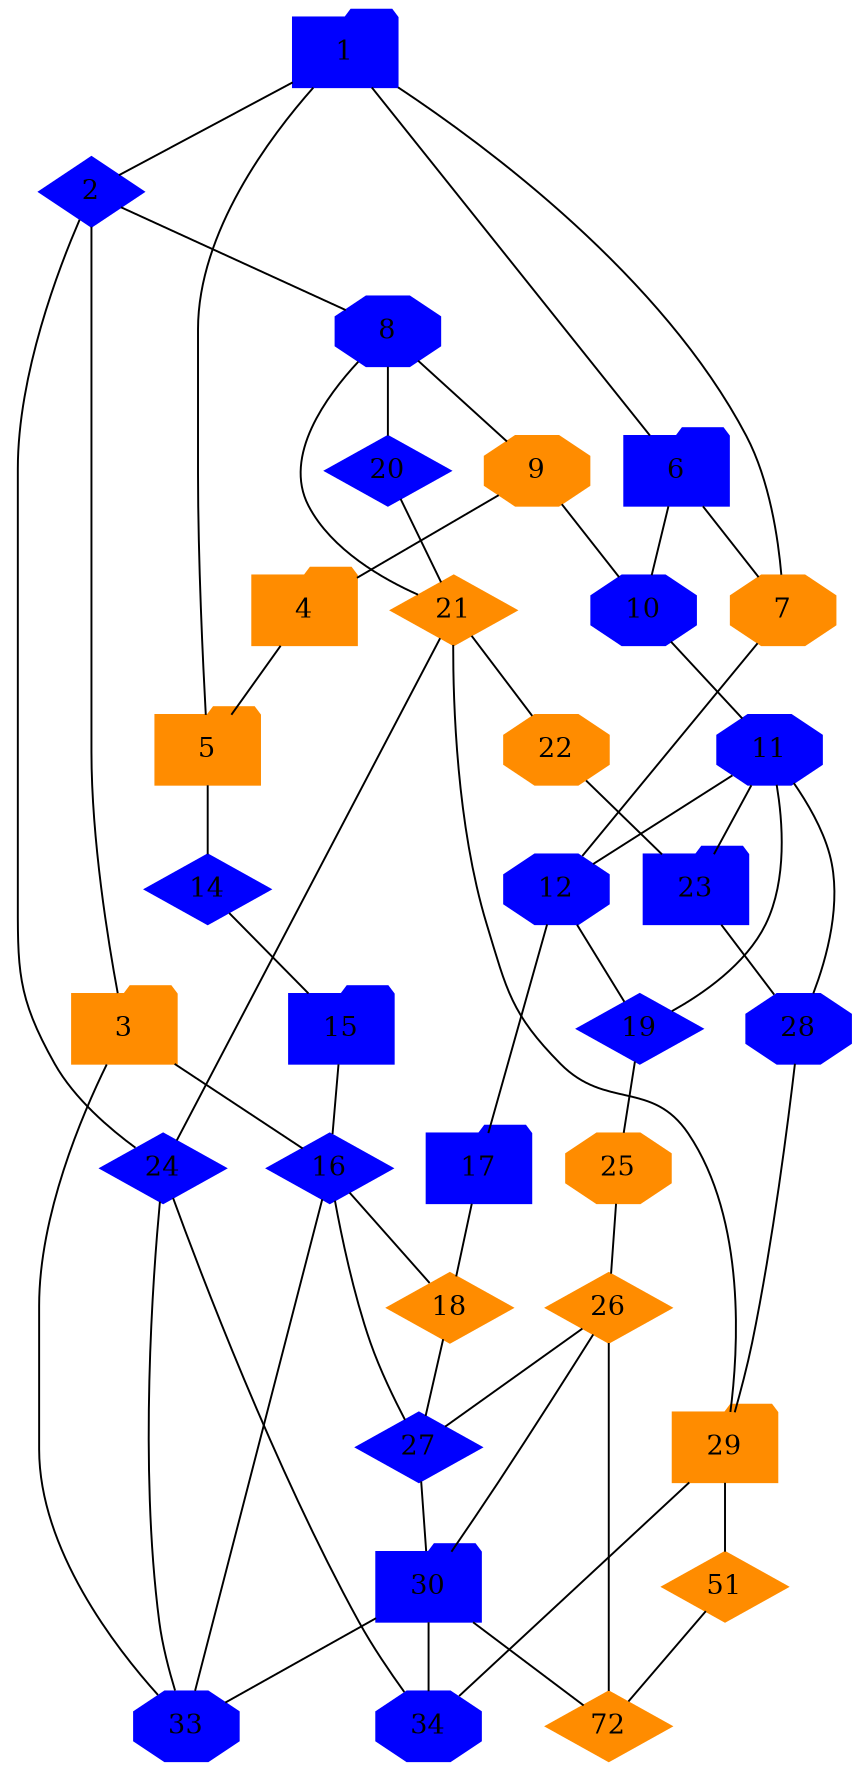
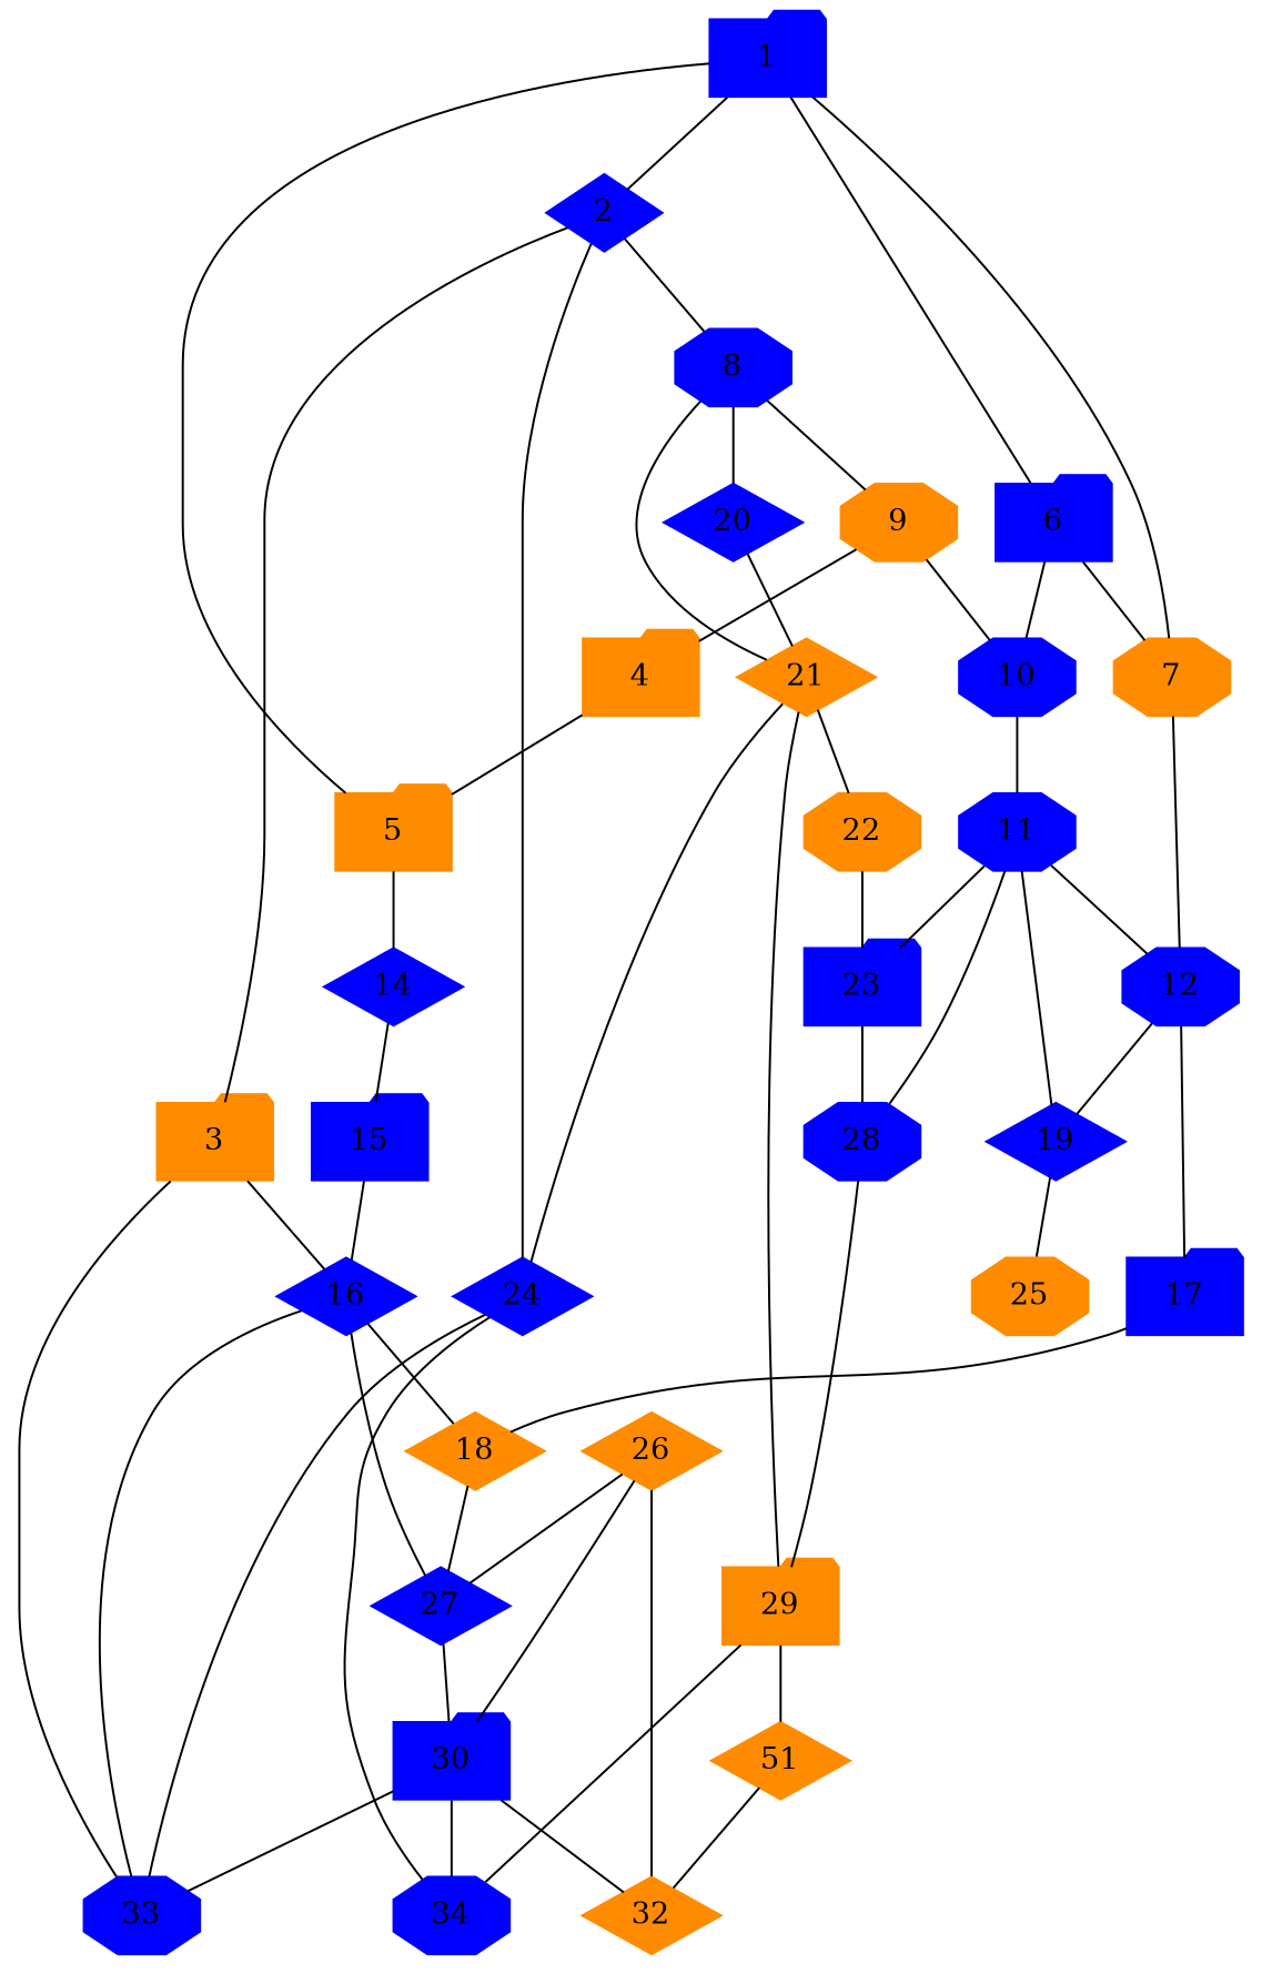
  graph {
    node [color=blue shape=diamond style=filled]
    edge [weight=1.0]
    2
    1 [shape=folder]
    5 [color=darkorange shape=folder]
    6 [shape=folder]
    7 [color=darkorange shape=octagon]
    3 [color=darkorange shape=folder]
    8 [shape=octagon]
    24
    14
    10 [shape=octagon]
    12 [shape=octagon]
    16
    33 [shape=octagon]
    9 [color=darkorange shape=octagon]
    20
    21 [color=darkorange]
    34 [shape=octagon]
    4 [color=darkorange shape=folder]
    18 [color=darkorange]
    27
    15 [shape=folder]
    11 [shape=octagon]
    19
    17 [shape=folder]
    22 [color=darkorange shape=octagon]
    29 [color=darkorange shape=folder]
    23 [shape=folder]
    28 [shape=octagon]
    25 [color=darkorange shape=octagon]
    30 [shape=folder]
    26 [color=darkorange]
    n32 [color=darkorange label=51]
-   32 [color=darkorange label=72]
+   32 [color=darkorange]
    2 -- 3
    2 -- 8
    2 -- 24
    1 -- 2
    1 -- 5
    1 -- 6
    1 -- 7
    5 -- 14
    6 -- 7
    6 -- 10 [weight=2.0]
    7 -- 12
    3 -- 16
    3 -- 33
    8 -- 9 [weight=2.0]
    8 -- 20 [weight=2.0]
    8 -- 21
    24 -- 33
    24 -- 34
    14 -- 15
    10 -- 11 [weight=2.0]
    12 -- 19
    12 -- 17
    16 -- 33
    16 -- 18
    16 -- 27
    9 -- 10 [weight=2.0]
    9 -- 4
    20 -- 21
    21 -- 24
    21 -- 22 [weight=2.0]
    21 -- 29
    4 -- 5
    18 -- 27
    27 -- 30
    15 -- 16 [weight=2.0]
    11 -- 12
    11 -- 19
    11 -- 23
    11 -- 28
    19 -- 25
    17 -- 18
    22 -- 23
    29 -- 34 [weight=2.0]
    29 -- n32 [weight=2.0]
    23 -- 28
    28 -- 29
-   25 -- 26 [weight=2.0]
    30 -- 33
    30 -- 34 [weight=2.0]
    30 -- 32
    26 -- 27
    26 -- 30
    26 -- 32 [weight=2.0]
    n32 -- 32
  }
